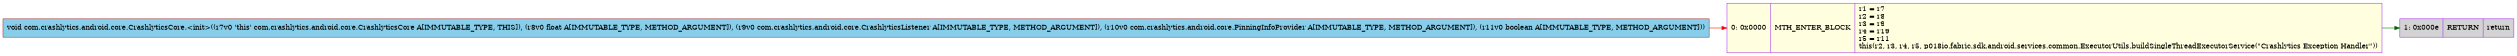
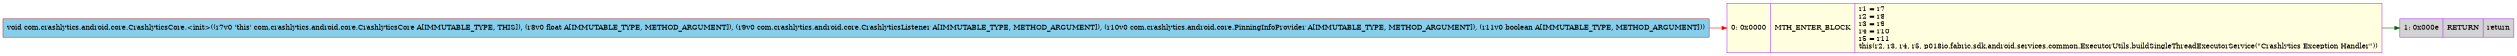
  digraph {
    rankdir=LR
    node [shape=record style=filled color=purple]
-   n1 [label="{0\:\ 0x0000|MTH_ENTER_BLOCK\l|r1 = r7\lr2 = r8\lr3 = r9\lr4 = r19\lr5 = r11\lthis(r2, r3, r4, r5, p018io.fabric.sdk.android.services.common.ExecutorUtils.buildSingleThreadExecutorService(\"Crashlytics Exception Handler\"))\l}" fillcolor=lightyellow]
+   n1 [label="{0\:\ 0x0000|MTH_ENTER_BLOCK\l|r1 = r7\lr2 = r8\lr3 = r9\lr4 = r10\lr5 = r11\lthis(r2, r3, r4, r5, p018io.fabric.sdk.android.services.common.ExecutorUtils.buildSingleThreadExecutorService(\"Crashlytics Exception Handler\"))\l}" fillcolor=lightyellow]
    n2 [label="{1\:\ 0x000e|RETURN\l|return\l}" fillcolor=lightgrey]
    n3 [label="{void com.crashlytics.android.core.CrashlyticsCore.\<init\>((r7v0 'this' com.crashlytics.android.core.CrashlyticsCore A[IMMUTABLE_TYPE, THIS]), (r8v0 float A[IMMUTABLE_TYPE, METHOD_ARGUMENT]), (r9v0 com.crashlytics.android.core.CrashlyticsListener A[IMMUTABLE_TYPE, METHOD_ARGUMENT]), (r10v0 com.crashlytics.android.core.PinningInfoProvider A[IMMUTABLE_TYPE, METHOD_ARGUMENT]), (r11v0 boolean A[IMMUTABLE_TYPE, METHOD_ARGUMENT])) }" fillcolor=skyblue color=brown]
    n1 -> n2 [color=darkgreen]
    n3 -> n1 [color=red]
  }
